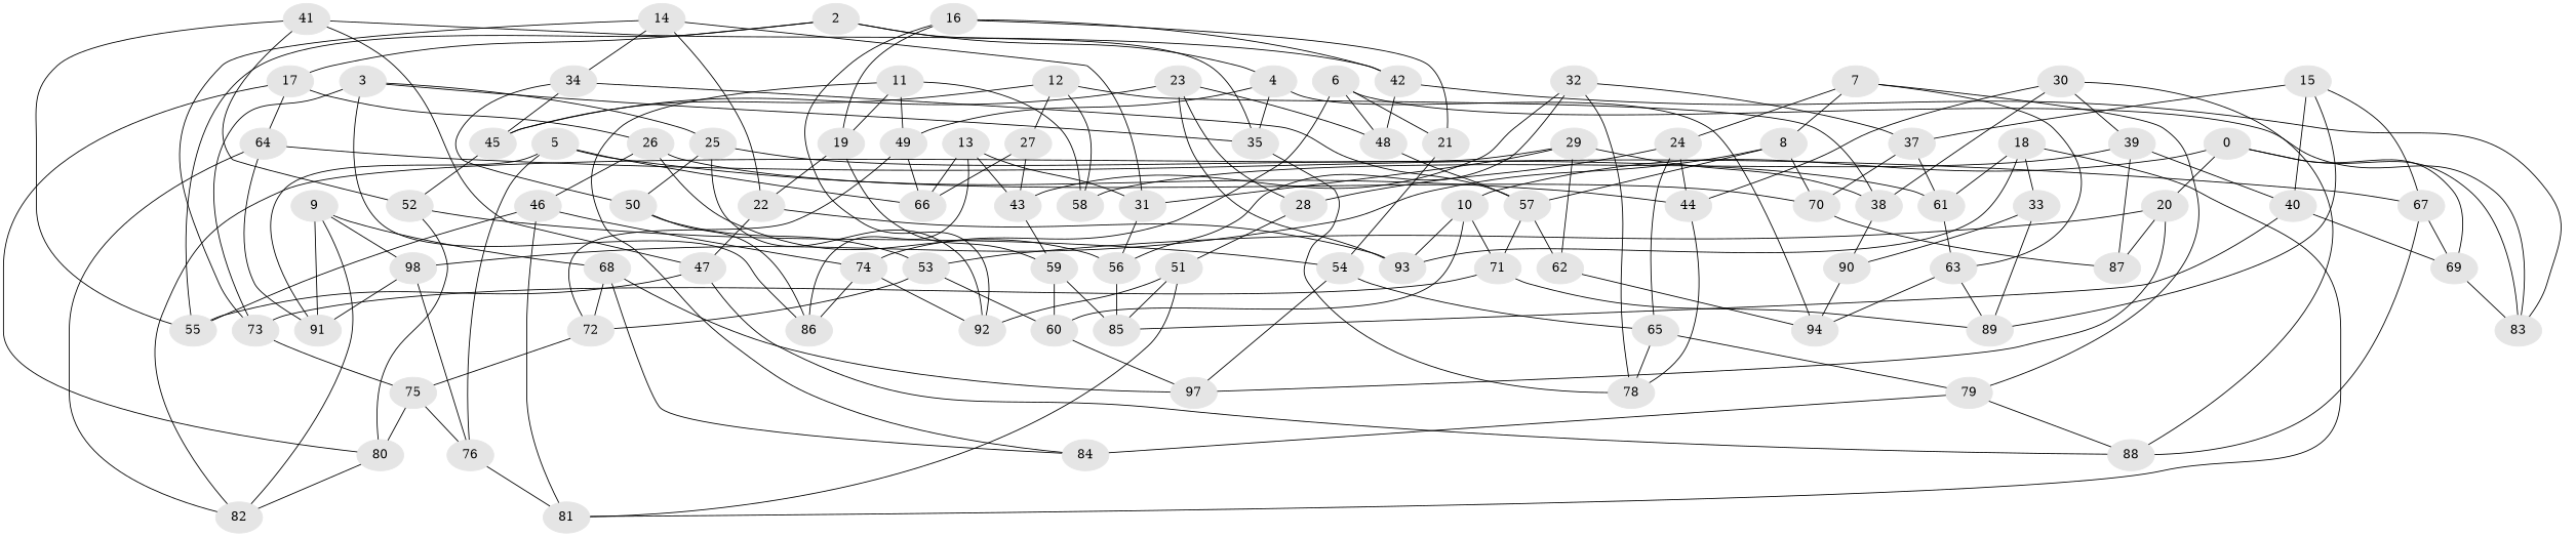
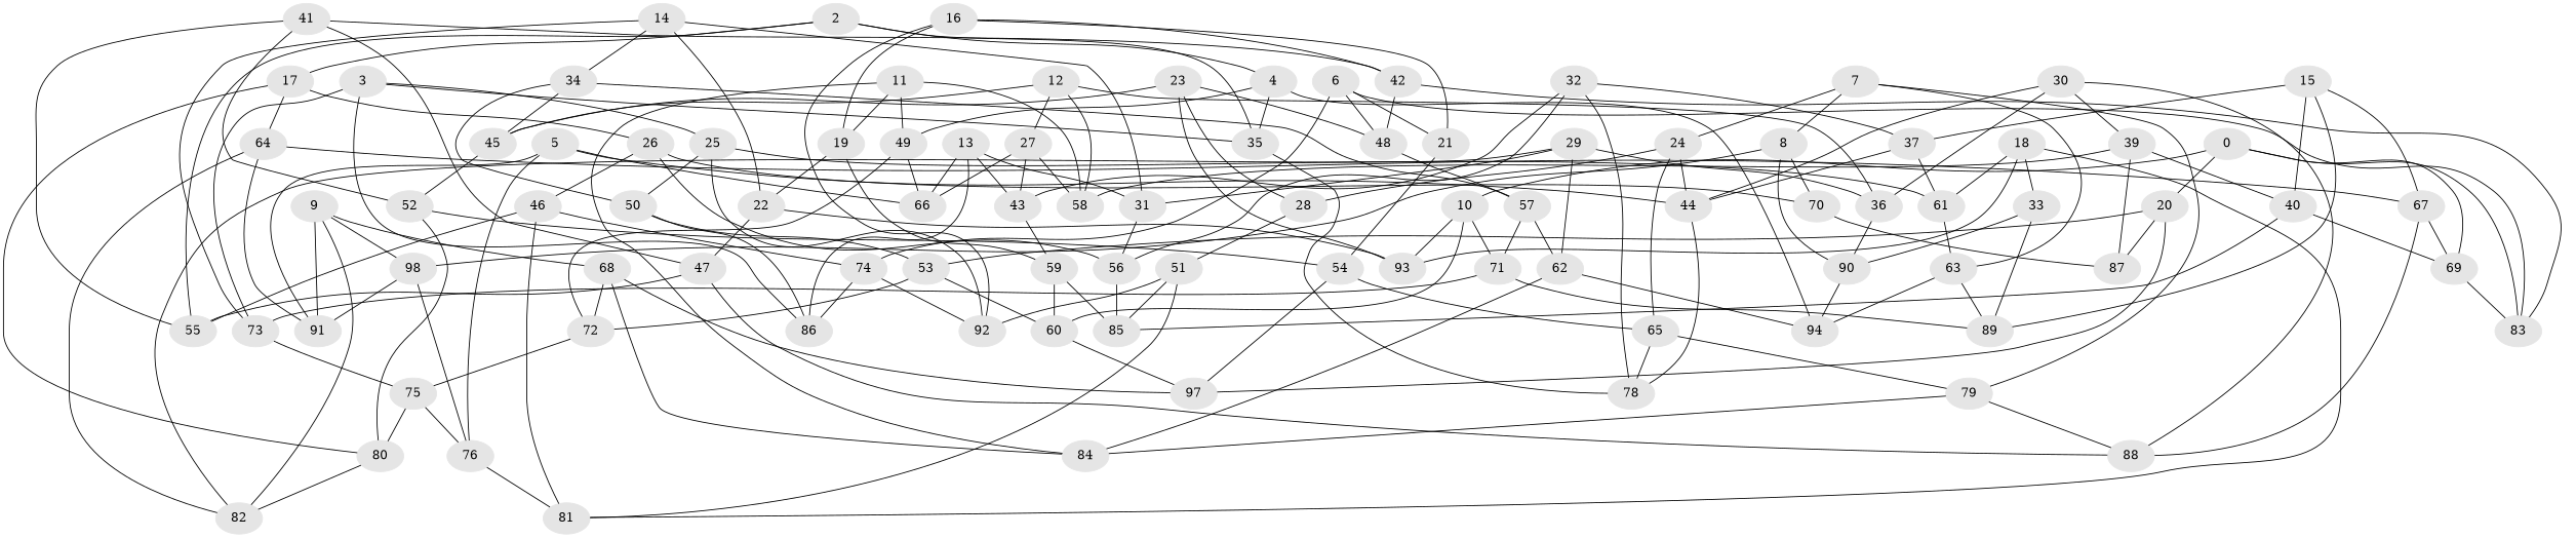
  graph {
    node [color=gray90 style=filled]
    n1 [label=0]
    10
    20
    69
    83
    60
    71
    93
    53
    n10 [label=97]
    87
    2
    4
    17
    35
    55
    49
    94
    26
    64
    80
    78
    3
    25
    73
    86
    92
    61
    50
    75
    66
    72
    5
    44
    76
    91
    81
    6
    21
    48
    74
    54
    57
    7
    8
    24
    63
    79
    n49 [label=98]
    70
    90
    28
    65
    89
    84
    88
    9
    68
    82
    11
    19
    58
    22
    59
    12
    27
-   36 [label=38]
+   36
    45
    43
    52
    13
    31
    56
    14
    34
    47
    15
    37
    40
    67
    85
    16
    42
    46
    18
    33
    23
    51
    29
    62
    30
    39
    32
    41
    n1 -- 10
    n1 -- 20
    n1 -- 69
    n1 -- 83
    10 -- 60
    10 -- 71
    10 -- 93
    20 -- 53
    20 -- n10
    20 -- 87
    69 -- 83
    60 -- n10
    71 -- 73
    71 -- 89
    53 -- 60
    53 -- 72
    2 -- 4
    2 -- 17
    2 -- 35
    2 -- 55
    4 -- 35
    4 -- 49
    4 -- 94
    17 -- 26
    17 -- 64
    17 -- 80
    35 -- 78
    49 -- 66
    49 -- 72
    26 -- 70
    26 -- 56
    26 -- 46
    64 -- 91
    64 -- 82
    64 -- 67
    80 -- 82
    3 -- 35
    3 -- 25
    3 -- 73
    3 -- 86
    25 -- 92
    25 -- 61
    25 -- 50
    73 -- 75
    61 -- 63
    50 -- 53
    50 -- 86
    75 -- 80
    75 -- 76
    72 -- 75
    5 -- 66
    5 -- 44
    5 -- 76
    5 -- 91
    44 -- 78
    76 -- 81
    6 -- 83
    6 -- 21
    6 -- 48
    6 -- 74
    21 -- 54
    48 -- 57
    74 -- 86
    74 -- 92
    54 -- n10
    54 -- 65
    57 -- 71
    57 -- 62
    7 -- 8
    7 -- 24
    7 -- 63
    7 -- 79
    8 -- n49
    8 -- 70
-   8 -- 57
+   8 -- 90
    24 -- 44
    24 -- 28
    24 -- 65
    63 -- 94
    63 -- 89
    79 -- 84
    79 -- 88
    n49 -- 76
    n49 -- 91
    70 -- 87
    90 -- 94
    28 -- 51
    65 -- 78
    65 -- 79
    9 -- 91
    9 -- n49
    9 -- 68
    9 -- 82
    68 -- n10
    68 -- 72
    68 -- 84
    11 -- 49
    11 -- 84
    11 -- 19
    11 -- 58
    19 -- 22
    19 -- 59
    22 -- 93
    22 -- 47
    59 -- 60
    59 -- 85
    12 -- 58
    12 -- 27
    12 -- 36
    12 -- 45
    27 -- 66
+   27 -- 58
    27 -- 43
    36 -- 90
    45 -- 52
    43 -- 59
    52 -- 80
    52 -- 54
    13 -- 86
    13 -- 66
    13 -- 43
    13 -- 31
    31 -- 56
    56 -- 85
    14 -- 73
    14 -- 22
    14 -- 31
    14 -- 34
    34 -- 50
    34 -- 57
    34 -- 45
    47 -- 55
    47 -- 88
    15 -- 89
    15 -- 37
    15 -- 40
    15 -- 67
    37 -- 61
-   37 -- 70
+   37 -- 44
    40 -- 69
    40 -- 85
    67 -- 69
    67 -- 88
    16 -- 92
    16 -- 21
    16 -- 19
    16 -- 42
    42 -- 83
    42 -- 48
    46 -- 55
    46 -- 81
    46 -- 74
    18 -- 93
    18 -- 61
    18 -- 81
    18 -- 33
    33 -- 90
    33 -- 89
    23 -- 93
    23 -- 48
    23 -- 28
    23 -- 45
    51 -- 92
    51 -- 81
    51 -- 85
    29 -- 82
    29 -- 36
    29 -- 31
    29 -- 62
    62 -- 94
+   62 -- 84
    30 -- 44
    30 -- 88
    30 -- 36
    30 -- 39
    39 -- 87
    39 -- 58
    39 -- 40
    32 -- 78
    32 -- 43
    32 -- 56
    32 -- 37
    41 -- 55
    41 -- 52
    41 -- 47
    41 -- 42
  }
